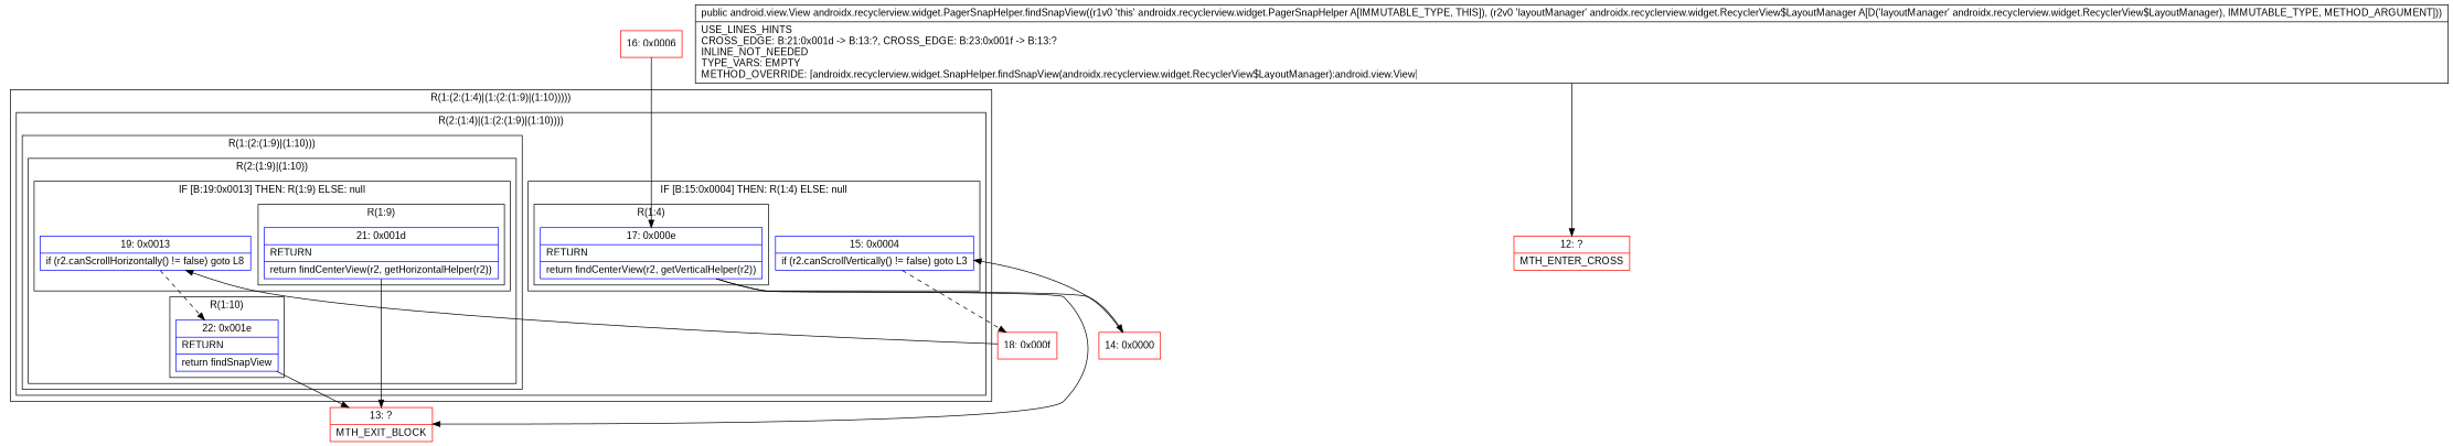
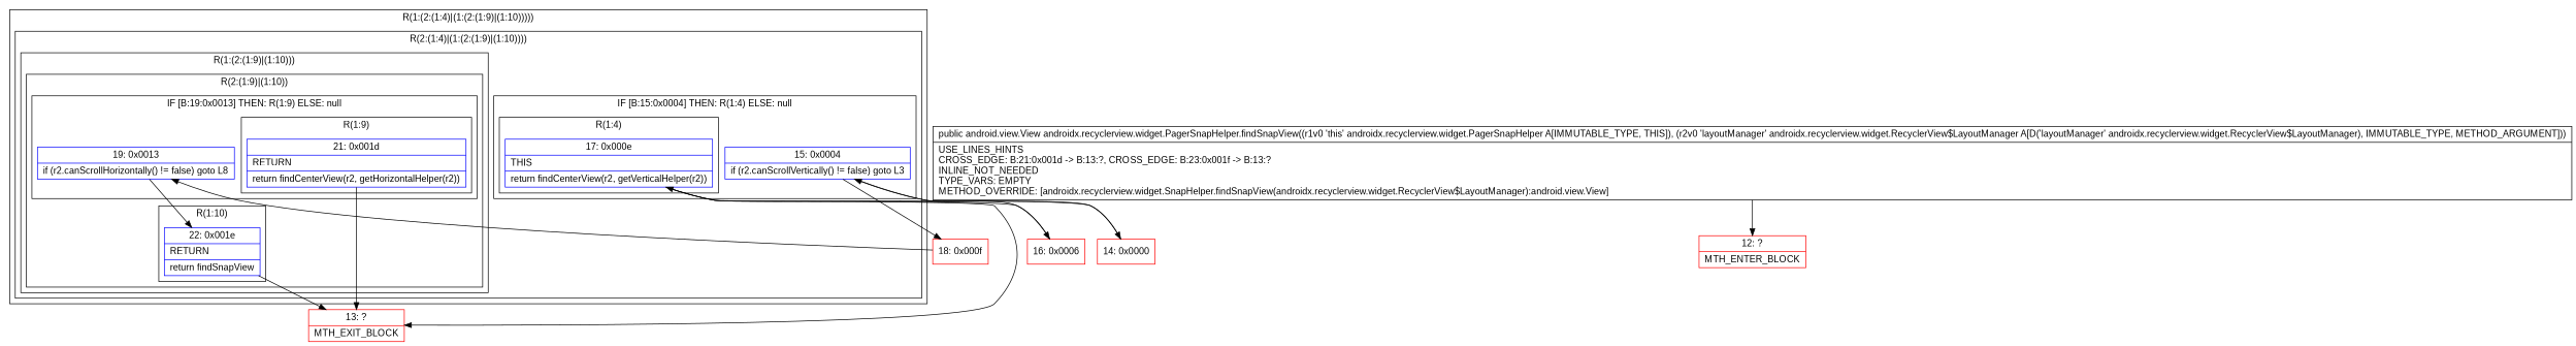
  digraph {
    fontname="Liberation Sans"
    node [color=blue fontname="Liberation Sans" shape=record]
    edge [fontname="Liberation Sans"]
-   n1 [label="{17\:\ 0x000e|RETURN\l|return findCenterView(r2, getVerticalHelper(r2))\l}"]
+   n1 [label="{17\:\ 0x000e|THIS\l|return findCenterView(r2, getVerticalHelper(r2))\l}"]
    n2 [label="{15\:\ 0x0004|if (r2.canScrollVertically() != false) goto L3\l}"]
    n3 [label="{21\:\ 0x001d|RETURN\l|return findCenterView(r2, getHorizontalHelper(r2))\l}"]
    n4 [label="{19\:\ 0x0013|if (r2.canScrollHorizontally() != false) goto L8\l}"]
    n5 [label="{22\:\ 0x001e|RETURN\l|return findSnapView\l}"]
    n6 [color=red label="{13\:\ ?|MTH_EXIT_BLOCK\l}"]
    n7 [color=red label="{14\:\ 0x0000}"]
    n8 [color=red label="{16\:\ 0x0006}"]
    n9 [color=red label="{18\:\ 0x000f}"]
-   n10 [color=red label="{12\:\ ?|MTH_ENTER_CROSS\l}"]
+   n10 [color=red label="{12\:\ ?|MTH_ENTER_BLOCK\l}"]
    n11 [label="{public android.view.View androidx.recyclerview.widget.PagerSnapHelper.findSnapView((r1v0 'this' androidx.recyclerview.widget.PagerSnapHelper A[IMMUTABLE_TYPE, THIS]), (r2v0 'layoutManager' androidx.recyclerview.widget.RecyclerView$LayoutManager A[D('layoutManager' androidx.recyclerview.widget.RecyclerView$LayoutManager), IMMUTABLE_TYPE, METHOD_ARGUMENT]))  | USE_LINES_HINTS\lCROSS_EDGE: B:21:0x001d \-\> B:13:?, CROSS_EDGE: B:23:0x001f \-\> B:13:?\lINLINE_NOT_NEEDED\lTYPE_VARS: EMPTY\lMETHOD_OVERRIDE: [androidx.recyclerview.widget.SnapHelper.findSnapView(androidx.recyclerview.widget.RecyclerView$LayoutManager):android.view.View]\l}" color=""]
    subgraph cluster_1 {
      label="R(1:(2:(1:4)|(1:(2:(1:9)|(1:10)))))"
      subgraph cluster_2 {
        label="R(2:(1:4)|(1:(2:(1:9)|(1:10))))"
        subgraph cluster_3 {
          label="IF [B:15:0x0004] THEN: R(1:4) ELSE: null"
          n2
          subgraph cluster_4 {
            label="R(1:4)"
            n1
          }
        }
        subgraph cluster_5 {
          label="R(1:(2:(1:9)|(1:10)))"
          subgraph cluster_6 {
            label="R(2:(1:9)|(1:10))"
            subgraph cluster_7 {
              label="IF [B:19:0x0013] THEN: R(1:9) ELSE: null"
              n4
              subgraph cluster_8 {
                label="R(1:9)"
                n3
              }
            }
            subgraph cluster_9 {
              label="R(1:10)"
              n5
            }
          }
        }
      }
    }
    n1 -> n6
    n1 -> n7
-   n2 -> n9 [style=dashed]
+   n2 -> n8
+   n2 -> n9 [style=solid]
    n3 -> n6
-   n4 -> n5 [style=dashed]
+   n4 -> n5 [style=solid]
    n5 -> n6
    n7 -> n2
    n8 -> n1
    n9 -> n4
    n11 -> n10
  }
